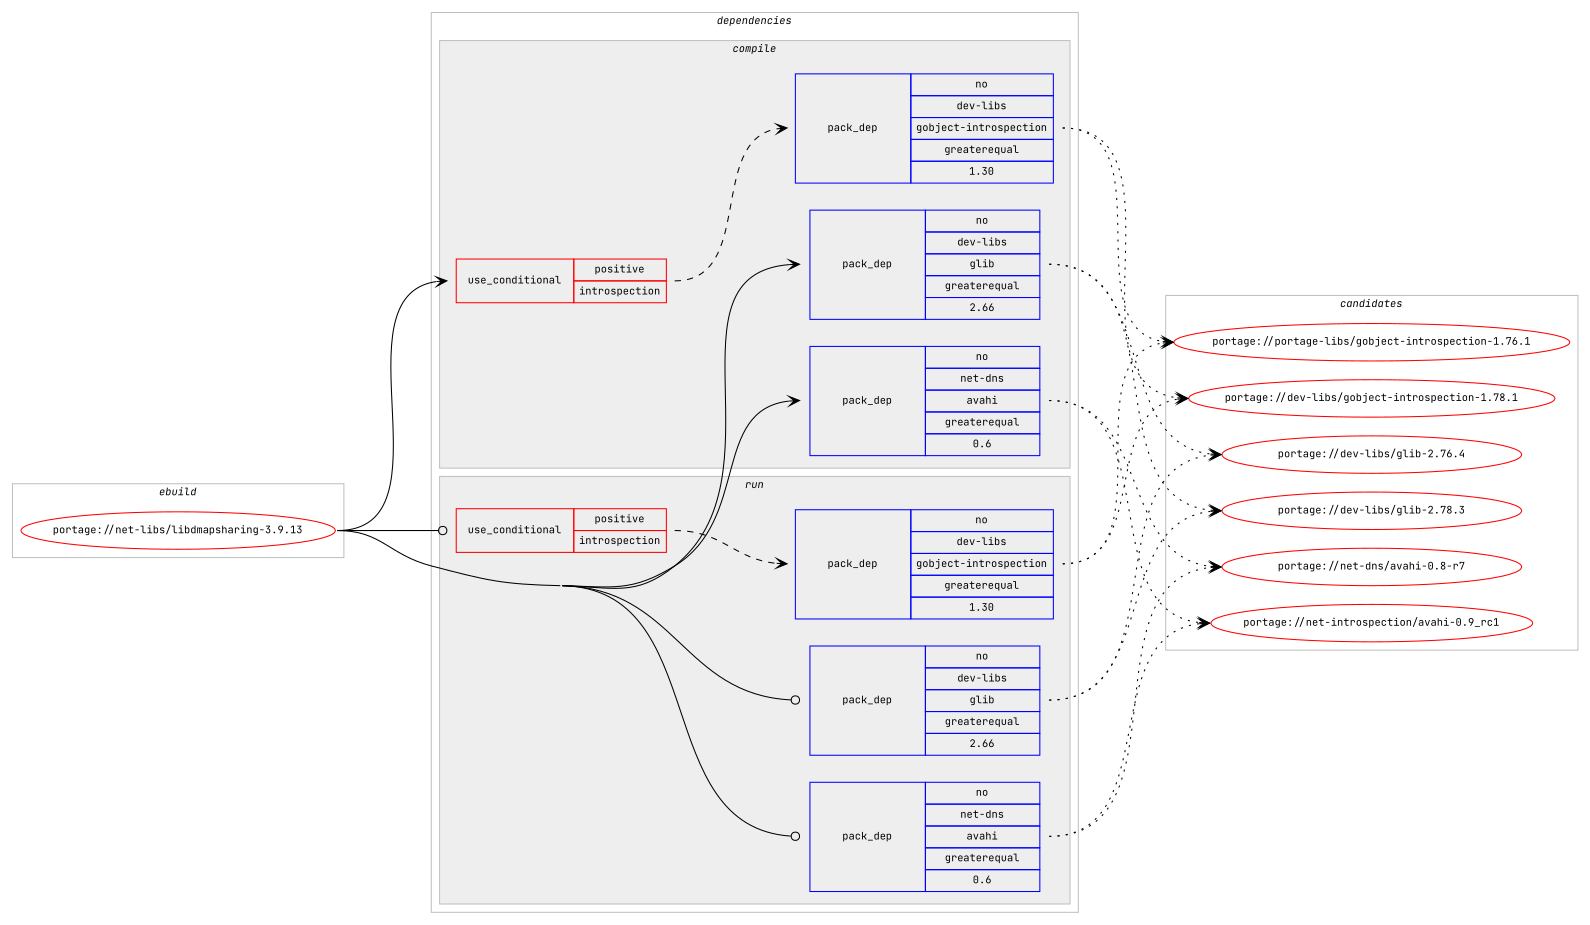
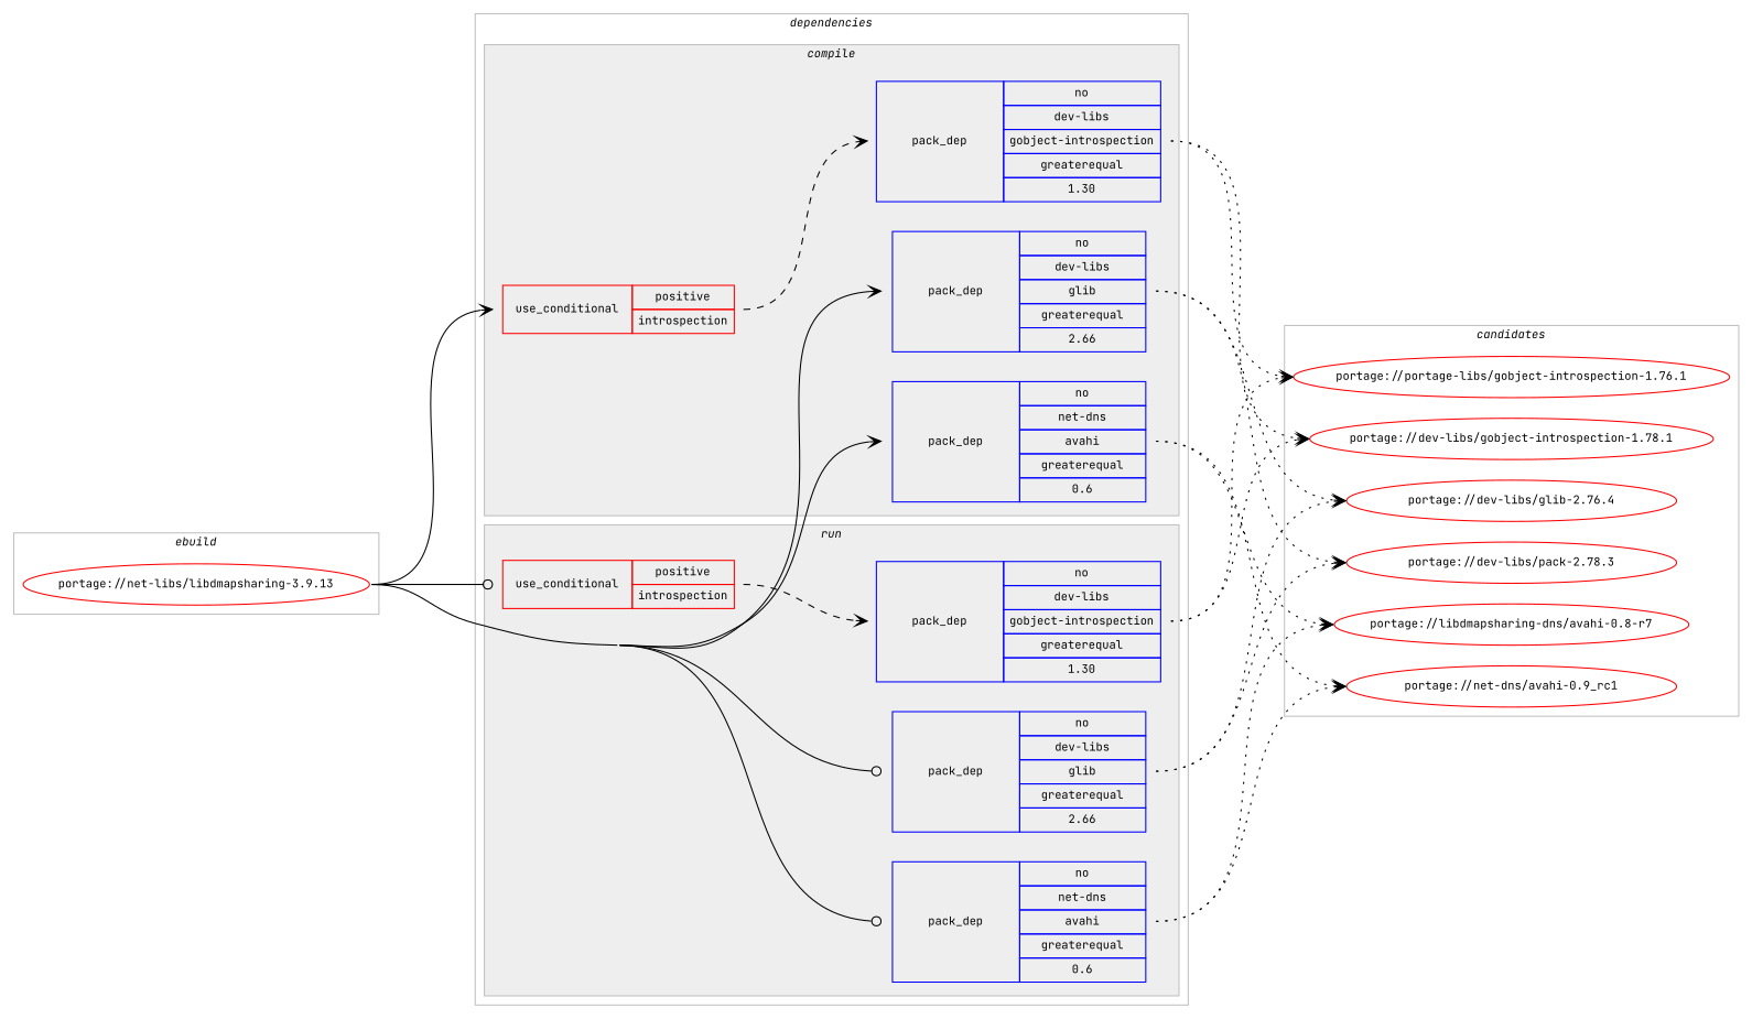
  digraph {
    compound=true
    concentrate=true
    fontname="JetBrains Mono"
    fontsize=10
    newrank=true
    rankdir=LR
    ranksep=1.5
    node [color=red fontname="JetBrains Mono" fontsize=10 shape=none]
    edge [arrowhead=vee fontname="JetBrains Mono" headport=w style=dotted tailport=e weight=100]
    n1 [label="portage://net-libs/libdmapsharing-3.9.13" width=4 shape=""]
    n2 [color=blue label=<<TABLE BORDER="0" CELLBORDER="1" CELLSPACING="0" CELLPADDING="4" WIDTH="220"><TR><TD ROWSPAN="6" CELLPADDING="30">pack_dep</TD></TR><TR><TD WIDTH="110">no</TD></TR><TR><TD>dev-libs</TD></TR><TR><TD>gobject-introspection</TD></TR><TR><TD>greaterequal</TD></TR><TR><TD>1.30</TD></TR></TABLE>>]
    n3 [label=<<TABLE BORDER="0" CELLBORDER="1" CELLSPACING="0" CELLPADDING="4"><TR><TD ROWSPAN="3" CELLPADDING="10">use_conditional</TD></TR><TR><TD>positive</TD></TR><TR><TD>introspection</TD></TR></TABLE>>]
    n4 [color=blue label=<<TABLE BORDER="0" CELLBORDER="1" CELLSPACING="0" CELLPADDING="4" WIDTH="220"><TR><TD ROWSPAN="6" CELLPADDING="30">pack_dep</TD></TR><TR><TD WIDTH="110">no</TD></TR><TR><TD>dev-libs</TD></TR><TR><TD>glib</TD></TR><TR><TD>greaterequal</TD></TR><TR><TD>2.66</TD></TR></TABLE>>]
    n5 [color=blue label=<<TABLE BORDER="0" CELLBORDER="1" CELLSPACING="0" CELLPADDING="4" WIDTH="220"><TR><TD ROWSPAN="6" CELLPADDING="30">pack_dep</TD></TR><TR><TD WIDTH="110">no</TD></TR><TR><TD>net-dns</TD></TR><TR><TD>avahi</TD></TR><TR><TD>greaterequal</TD></TR><TR><TD>0.6</TD></TR></TABLE>>]
    n6 [color=blue label=<<TABLE BORDER="0" CELLBORDER="1" CELLSPACING="0" CELLPADDING="4" WIDTH="220"><TR><TD ROWSPAN="6" CELLPADDING="30">pack_dep</TD></TR><TR><TD WIDTH="110">no</TD></TR><TR><TD>dev-libs</TD></TR><TR><TD>gobject-introspection</TD></TR><TR><TD>greaterequal</TD></TR><TR><TD>1.30</TD></TR></TABLE>>]
    n7 [label=<<TABLE BORDER="0" CELLBORDER="1" CELLSPACING="0" CELLPADDING="4"><TR><TD ROWSPAN="3" CELLPADDING="10">use_conditional</TD></TR><TR><TD>positive</TD></TR><TR><TD>introspection</TD></TR></TABLE>>]
    n8 [color=blue label=<<TABLE BORDER="0" CELLBORDER="1" CELLSPACING="0" CELLPADDING="4" WIDTH="220"><TR><TD ROWSPAN="6" CELLPADDING="30">pack_dep</TD></TR><TR><TD WIDTH="110">no</TD></TR><TR><TD>dev-libs</TD></TR><TR><TD>glib</TD></TR><TR><TD>greaterequal</TD></TR><TR><TD>2.66</TD></TR></TABLE>>]
    n9 [color=blue label=<<TABLE BORDER="0" CELLBORDER="1" CELLSPACING="0" CELLPADDING="4" WIDTH="220"><TR><TD ROWSPAN="6" CELLPADDING="30">pack_dep</TD></TR><TR><TD WIDTH="110">no</TD></TR><TR><TD>net-dns</TD></TR><TR><TD>avahi</TD></TR><TR><TD>greaterequal</TD></TR><TR><TD>0.6</TD></TR></TABLE>>]
    n10 [label="portage://portage-libs/gobject-introspection-1.76.1" width=4 shape=""]
    n11 [label="portage://dev-libs/gobject-introspection-1.78.1" width=4 shape=""]
    n12 [label="portage://dev-libs/glib-2.76.4" width=4 shape=""]
-   n13 [label="portage://dev-libs/glib-2.78.3" width=4 shape=""]
-   n14 [label="portage://net-dns/avahi-0.8-r7" width=4 shape=""]
-   n15 [label="portage://net-introspection/avahi-0.9_rc1" width=4 shape=""]
+   n13 [label="portage://dev-libs/pack-2.78.3" width=4 shape=""]
+   n14 [label="portage://libdmapsharing-dns/avahi-0.8-r7" width=4 shape=""]
+   n15 [label="portage://net-dns/avahi-0.9_rc1" width=4 shape=""]
    subgraph cluster_1 {
      color=gray
      label=<<i>ebuild</i>>
      rank=same
      n1
    }
    subgraph cluster_2 {
      color=gray
      label=<<i>dependencies</i>>
      subgraph cluster_3 {
        color=gray
        fillcolor="#eeeeee"
        label=<<i>compile</i>>
        style=filled
        subgraph sub_4 {
          color=gray
          fillcolor="#eeeeee"
          label=<<i>compile</i>>
          style=filled
          n3
          subgraph sub_5 {
            color=gray
            fillcolor="#eeeeee"
            label=<<i>compile</i>>
            style=filled
            n2
          }
        }
        subgraph sub_6 {
          color=gray
          fillcolor="#eeeeee"
          label=<<i>compile</i>>
          style=filled
          n4
        }
        subgraph sub_7 {
          color=gray
          fillcolor="#eeeeee"
          label=<<i>compile</i>>
          style=filled
          n5
        }
      }
      subgraph cluster_8 {
        color=gray
        fillcolor="#eeeeee"
        label=<<i>compile and run</i>>
        style=filled
      }
      subgraph cluster_9 {
        color=gray
        fillcolor="#eeeeee"
        label=<<i>run</i>>
        style=filled
        subgraph sub_10 {
          color=gray
          fillcolor="#eeeeee"
          label=<<i>run</i>>
          style=filled
          n7
          subgraph sub_11 {
            color=gray
            fillcolor="#eeeeee"
            label=<<i>run</i>>
            style=filled
            n6
          }
        }
        subgraph sub_12 {
          color=gray
          fillcolor="#eeeeee"
          label=<<i>run</i>>
          style=filled
          n8
        }
        subgraph sub_13 {
          color=gray
          fillcolor="#eeeeee"
          label=<<i>run</i>>
          style=filled
          n9
        }
      }
    }
    subgraph cluster_14 {
      color=gray
      label=<<i>candidates</i>>
      rank=same
      subgraph sub_15 {
        color=black
        label=<<i>candidates</i>>
        nodesep=1
        rank=same
        n10
        n11
      }
      subgraph sub_16 {
        color=black
        label=<<i>candidates</i>>
        nodesep=1
        rank=same
        n12
        n13
      }
      subgraph sub_17 {
        color=black
        label=<<i>candidates</i>>
        nodesep=1
        rank=same
        n14
        n15
      }
      subgraph sub_18 {
        color=black
        label=<<i>candidates</i>>
        nodesep=1
        rank=same
        n10
        n11
      }
      subgraph sub_19 {
        color=black
        label=<<i>candidates</i>>
        nodesep=1
        rank=same
        n12
        n13
      }
      subgraph sub_20 {
        color=black
        label=<<i>candidates</i>>
        nodesep=1
        rank=same
        n14
        n15
      }
    }
    n1 -> n3 [style=solid weight=20]
    n1 -> n4 [style=solid weight=20]
    n1 -> n5 [style=solid weight=20]
    n1 -> n7 [arrowhead=odot style=solid weight=20]
    n1 -> n8 [arrowhead=odot style=solid weight=20]
    n1 -> n9 [arrowhead=odot style=solid weight=20]
    n2 -> n10
    n2 -> n11
    n3 -> n2 [style=dashed weight=20]
    n4 -> n12
    n4 -> n13
    n5 -> n14
    n5 -> n15
    n6 -> n10
    n6 -> n11
    n7 -> n6 [style=dashed weight=20]
    n8 -> n12
    n8 -> n13
    n9 -> n14
    n9 -> n15
  }
